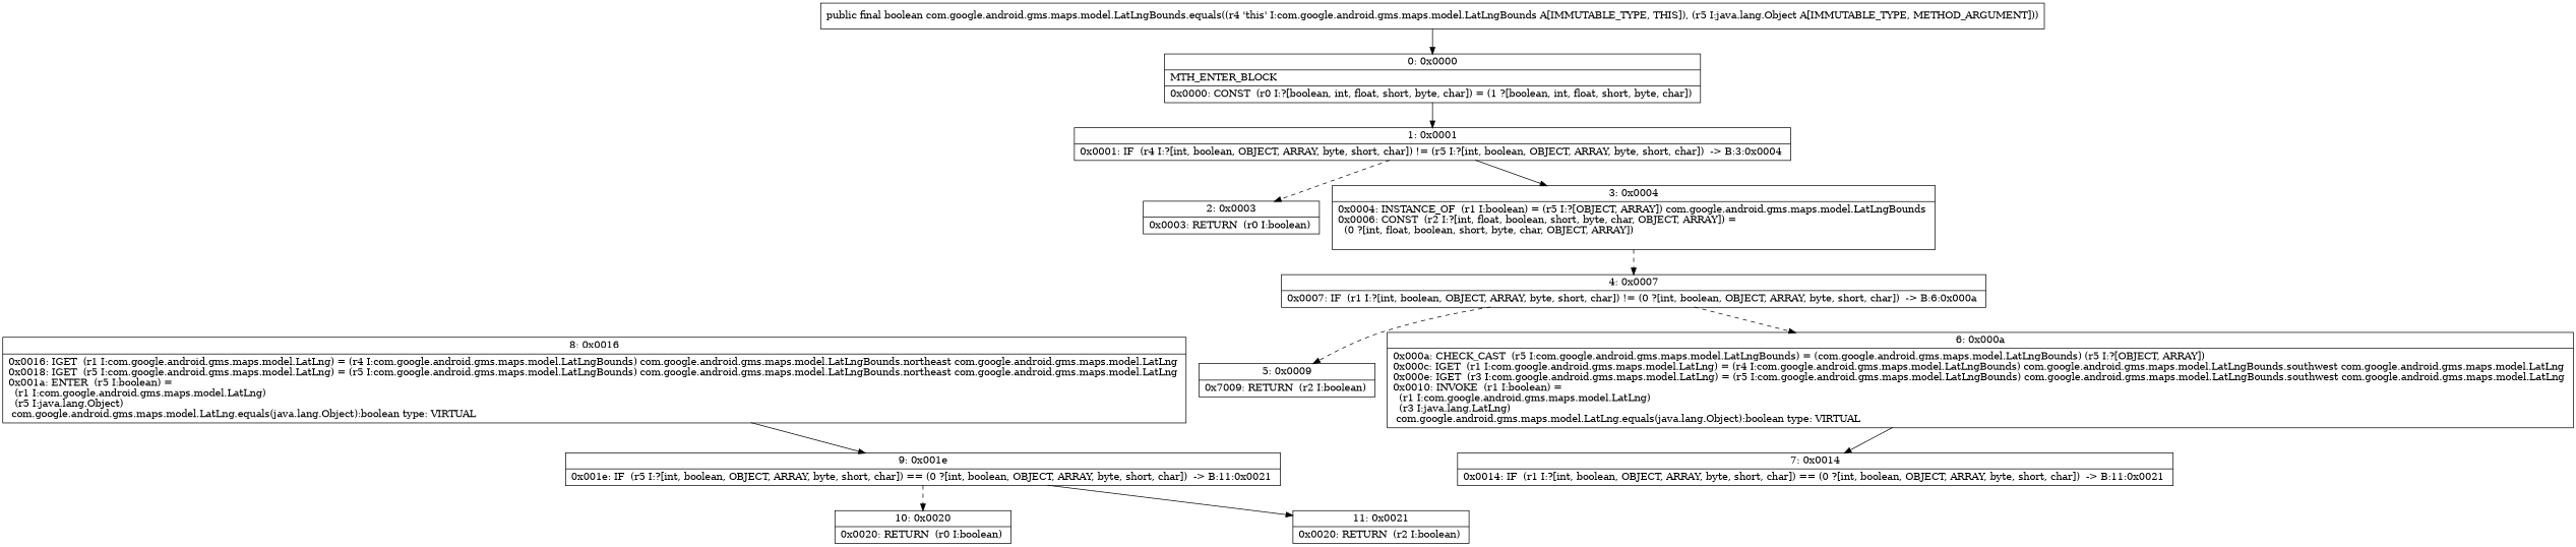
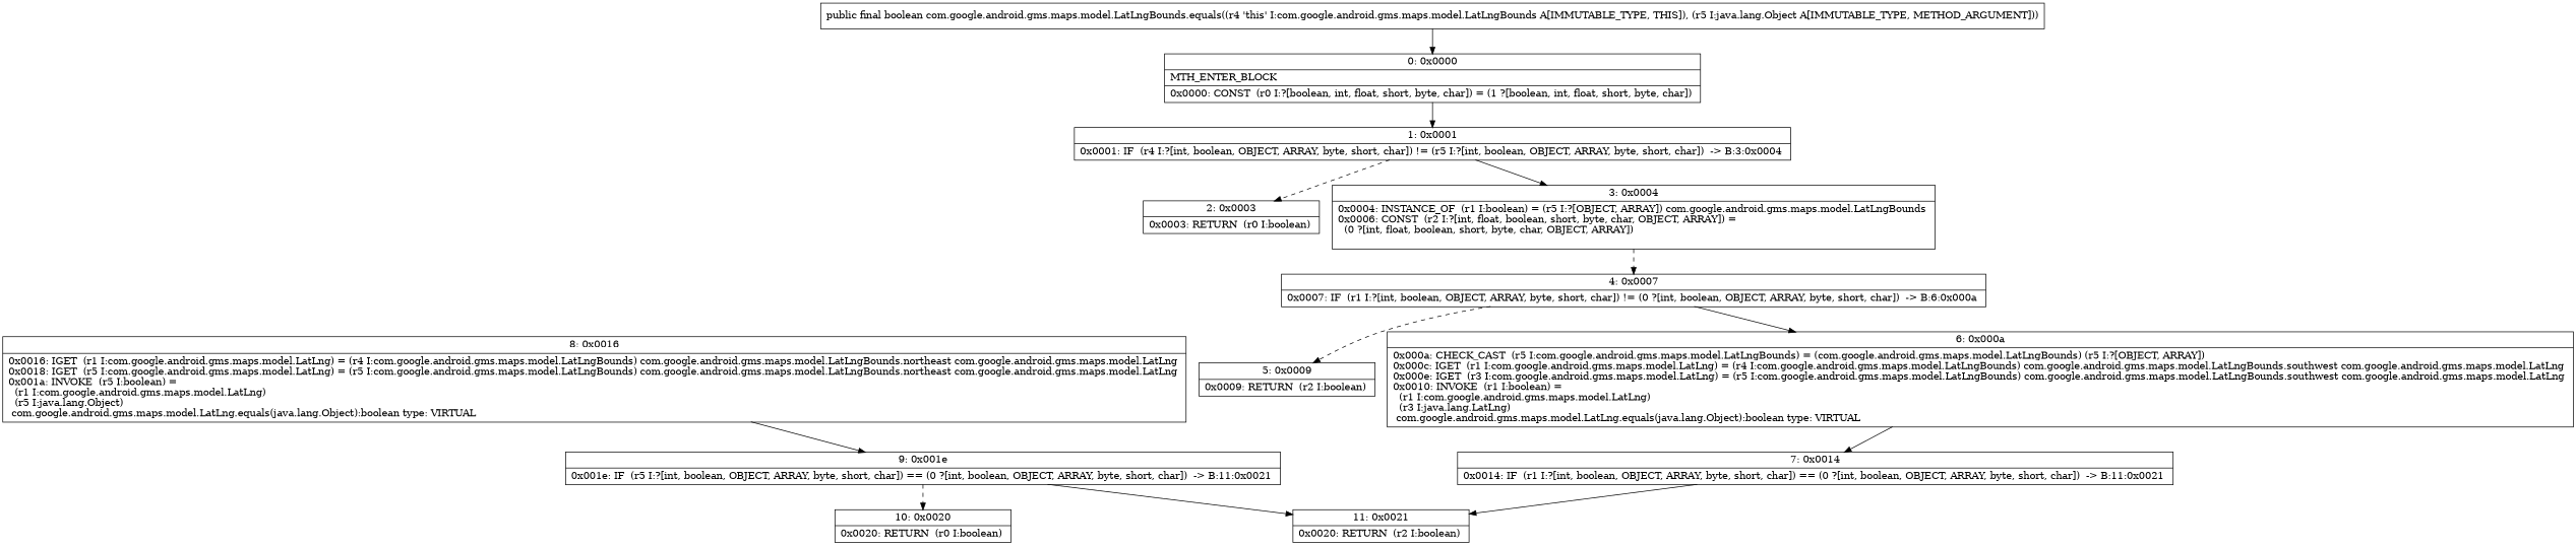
  digraph {
    node [shape=record]
    n1 [label="{0\:\ 0x0000|MTH_ENTER_BLOCK\l|0x0000: CONST  (r0 I:?[boolean, int, float, short, byte, char]) = (1 ?[boolean, int, float, short, byte, char]) \l}"]
    n2 [label="{1\:\ 0x0001|0x0001: IF  (r4 I:?[int, boolean, OBJECT, ARRAY, byte, short, char]) != (r5 I:?[int, boolean, OBJECT, ARRAY, byte, short, char])  \-\> B:3:0x0004 \l}"]
    n3 [label="{2\:\ 0x0003|0x0003: RETURN  (r0 I:boolean) \l}"]
    n4 [label="{3\:\ 0x0004|0x0004: INSTANCE_OF  (r1 I:boolean) = (r5 I:?[OBJECT, ARRAY]) com.google.android.gms.maps.model.LatLngBounds \l0x0006: CONST  (r2 I:?[int, float, boolean, short, byte, char, OBJECT, ARRAY]) = \l  (0 ?[int, float, boolean, short, byte, char, OBJECT, ARRAY])\l \l}"]
    n5 [label="{4\:\ 0x0007|0x0007: IF  (r1 I:?[int, boolean, OBJECT, ARRAY, byte, short, char]) != (0 ?[int, boolean, OBJECT, ARRAY, byte, short, char])  \-\> B:6:0x000a \l}"]
-   n6 [label="{5\:\ 0x0009|0x7009: RETURN  (r2 I:boolean) \l}"]
+   n6 [label="{5\:\ 0x0009|0x0009: RETURN  (r2 I:boolean) \l}"]
    n7 [label="{6\:\ 0x000a|0x000a: CHECK_CAST  (r5 I:com.google.android.gms.maps.model.LatLngBounds) = (com.google.android.gms.maps.model.LatLngBounds) (r5 I:?[OBJECT, ARRAY]) \l0x000c: IGET  (r1 I:com.google.android.gms.maps.model.LatLng) = (r4 I:com.google.android.gms.maps.model.LatLngBounds) com.google.android.gms.maps.model.LatLngBounds.southwest com.google.android.gms.maps.model.LatLng \l0x000e: IGET  (r3 I:com.google.android.gms.maps.model.LatLng) = (r5 I:com.google.android.gms.maps.model.LatLngBounds) com.google.android.gms.maps.model.LatLngBounds.southwest com.google.android.gms.maps.model.LatLng \l0x0010: INVOKE  (r1 I:boolean) = \l  (r1 I:com.google.android.gms.maps.model.LatLng)\l  (r3 I:java.lang.LatLng)\l com.google.android.gms.maps.model.LatLng.equals(java.lang.Object):boolean type: VIRTUAL \l}"]
    n8 [label="{7\:\ 0x0014|0x0014: IF  (r1 I:?[int, boolean, OBJECT, ARRAY, byte, short, char]) == (0 ?[int, boolean, OBJECT, ARRAY, byte, short, char])  \-\> B:11:0x0021 \l}"]
    n9 [label="{11\:\ 0x0021|0x0020: RETURN  (r2 I:boolean) \l}"]
-   n10 [label="{8\:\ 0x0016|0x0016: IGET  (r1 I:com.google.android.gms.maps.model.LatLng) = (r4 I:com.google.android.gms.maps.model.LatLngBounds) com.google.android.gms.maps.model.LatLngBounds.northeast com.google.android.gms.maps.model.LatLng \l0x0018: IGET  (r5 I:com.google.android.gms.maps.model.LatLng) = (r5 I:com.google.android.gms.maps.model.LatLngBounds) com.google.android.gms.maps.model.LatLngBounds.northeast com.google.android.gms.maps.model.LatLng \l0x001a: ENTER  (r5 I:boolean) = \l  (r1 I:com.google.android.gms.maps.model.LatLng)\l  (r5 I:java.lang.Object)\l com.google.android.gms.maps.model.LatLng.equals(java.lang.Object):boolean type: VIRTUAL \l}"]
+   n10 [label="{8\:\ 0x0016|0x0016: IGET  (r1 I:com.google.android.gms.maps.model.LatLng) = (r4 I:com.google.android.gms.maps.model.LatLngBounds) com.google.android.gms.maps.model.LatLngBounds.northeast com.google.android.gms.maps.model.LatLng \l0x0018: IGET  (r5 I:com.google.android.gms.maps.model.LatLng) = (r5 I:com.google.android.gms.maps.model.LatLngBounds) com.google.android.gms.maps.model.LatLngBounds.northeast com.google.android.gms.maps.model.LatLng \l0x001a: INVOKE  (r5 I:boolean) = \l  (r1 I:com.google.android.gms.maps.model.LatLng)\l  (r5 I:java.lang.Object)\l com.google.android.gms.maps.model.LatLng.equals(java.lang.Object):boolean type: VIRTUAL \l}"]
    n11 [label="{9\:\ 0x001e|0x001e: IF  (r5 I:?[int, boolean, OBJECT, ARRAY, byte, short, char]) == (0 ?[int, boolean, OBJECT, ARRAY, byte, short, char])  \-\> B:11:0x0021 \l}"]
    n12 [label="{10\:\ 0x0020|0x0020: RETURN  (r0 I:boolean) \l}"]
    n13 [label="{public final boolean com.google.android.gms.maps.model.LatLngBounds.equals((r4 'this' I:com.google.android.gms.maps.model.LatLngBounds A[IMMUTABLE_TYPE, THIS]), (r5 I:java.lang.Object A[IMMUTABLE_TYPE, METHOD_ARGUMENT])) }"]
    n1 -> n2
    n2 -> n3 [style=dashed]
    n2 -> n4
    n4 -> n5 [style=dashed]
    n5 -> n6 [style=dashed]
-   n5 -> n7 [style=dashed]
+   n5 -> n7
    n7 -> n8
+   n8 -> n9
    n10 -> n11
    n11 -> n9
    n11 -> n12 [style=dashed]
    n13 -> n1
  }
